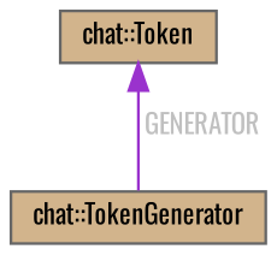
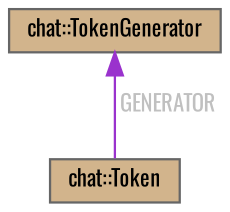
  digraph {
    fontname=Oswald
    node [color=gray40 fillcolor=tan fontname=Oswald fontsize=10 shape=box style=filled]
    n1 [fontcolor=black height=0.2 label="chat::Token" width=0.4]
    n2 [height=0.2 label="chat::TokenGenerator" width=0.4]
-   n1 -> n2 [color=darkorchid3 dir=back fontcolor=grey fontname=Oswald fontsize=10 label=" GENERATOR" labelfontname=Helvetica labelfontsize=10 style=solid]
+   n2 -> n1 [color=darkorchid3 dir=back fontcolor=grey fontname=Oswald fontsize=10 label=" GENERATOR" labelfontname=Helvetica labelfontsize=10 style=solid]
  }
